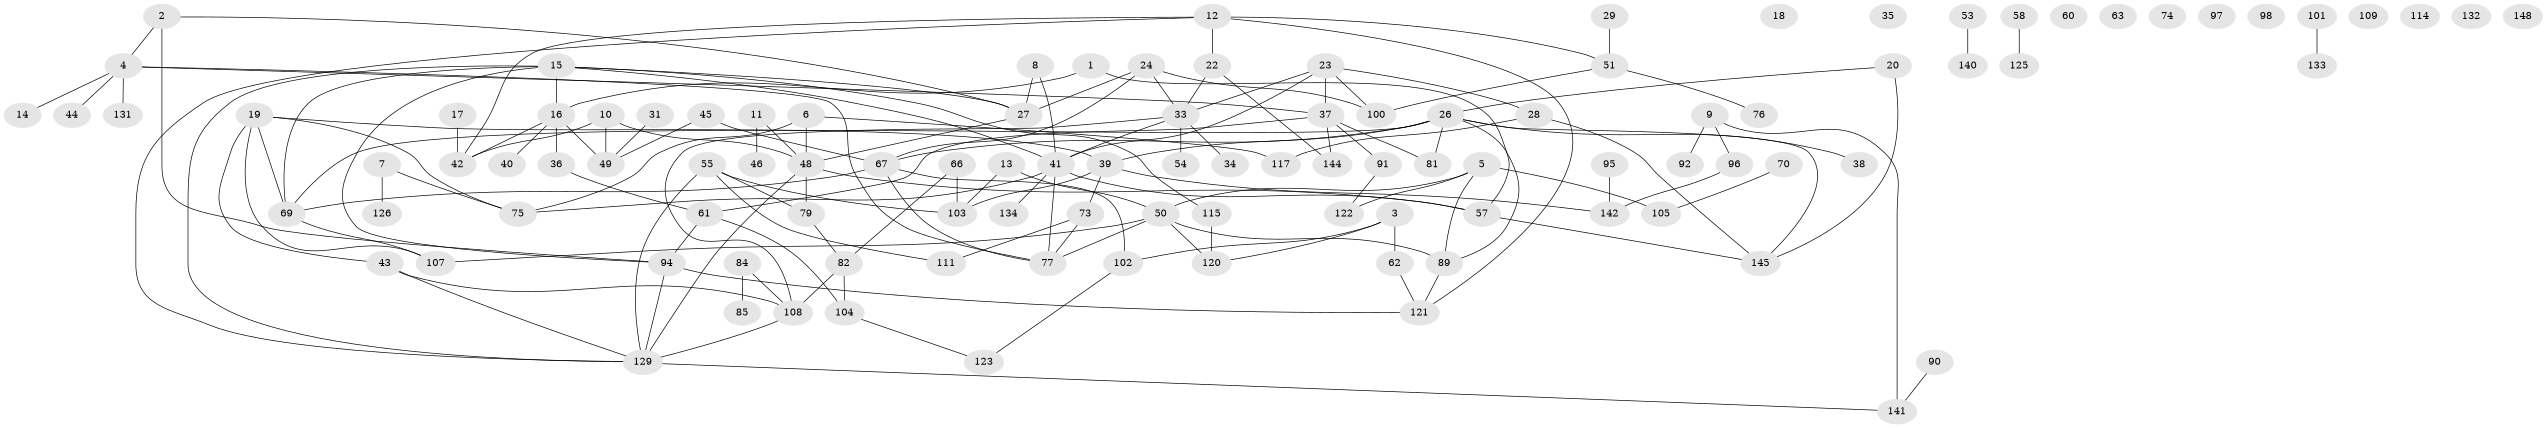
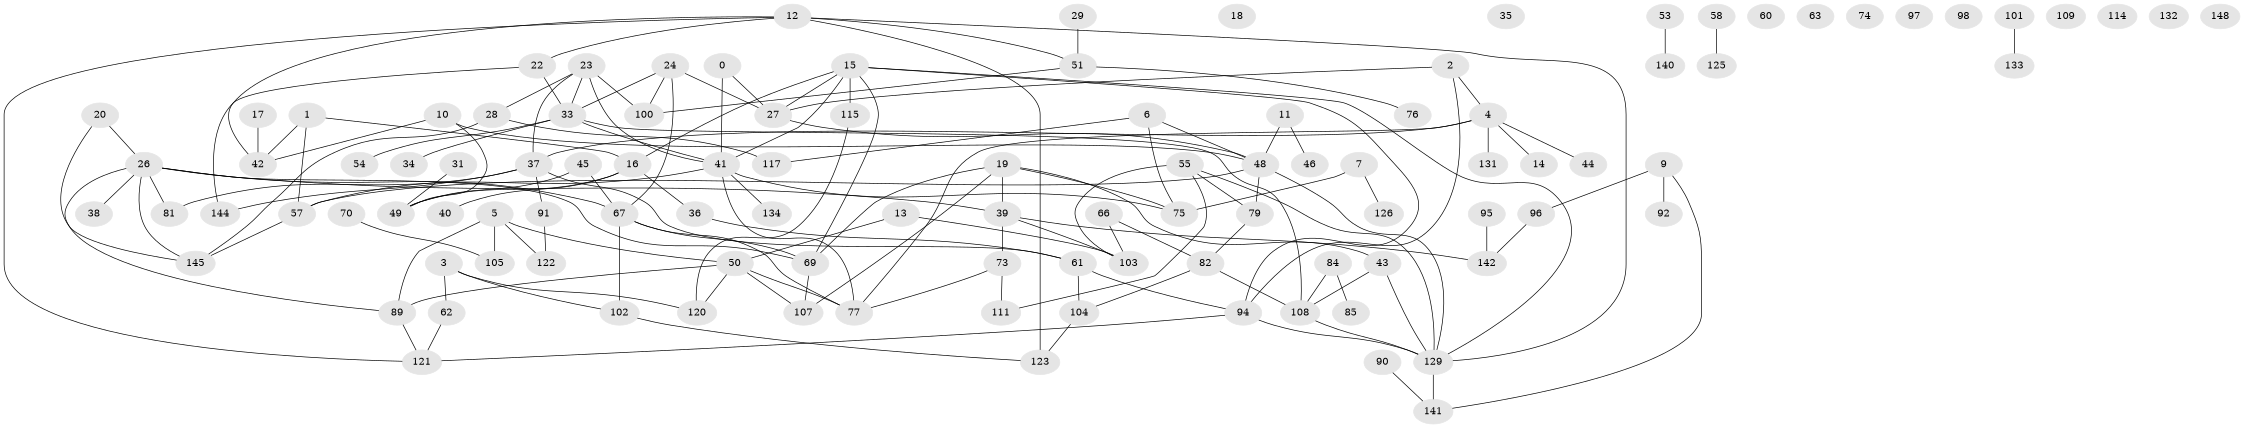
  graph {
    node [color=gray90 style=filled]
    16 [super="+83"]
    42
    49 [super="+86"]
    36
    40
    1
    57 [super="+68"]
    145
    2 [super="+65"]
    4 [super="+136"]
    27 [super="+72"]
    94 [super="+147"]
    14
    37 [super="+80"]
    44
    77 [super="+127"]
    131
    48 [super="+56"]
    121 [super="+143"]
    129 [super="+139"]
    3 [super="+118"]
    62
    102
    120
    123
    144
    81
    61 [super="+71"]
    91
    5 [super="+47"]
    50 [super="+88"]
    89
    105
    122 [super="+146"]
    107 [super="+110"]
    79 [super="+93"]
    6
    75 [super="+135"]
    117
    7 [super="+52"]
    126
    11 [super="+25"]
    46
-   8
+   8 [label=0]
    41 [super="+124"]
    134
    9 [super="+30"]
    92
    96
    141
    142
    10
    12 [super="+130"]
    22
    51
    33 [super="+78"]
    100
    76
    13
    103
    15 [super="+21"]
    69 [super="+119"]
    115
    17 [super="+138"]
    18
    19 [super="+87"]
    39 [super="+64"]
    43
    73
    108 [super="+112"]
    26 [super="+99"]
    67 [super="+113"]
    38
    20
    34
    54
    23 [super="+32"]
    28
    24 [super="+106"]
    29
    31
    35
    104 [super="+137"]
    111
    45
    82 [super="+116"]
    53
    140
    55 [super="+59"]
    58
    125
    60
    63
    66
    70
    74
    84
    85
    90
    95
    97
    98 [super="+128"]
    101
    133
    109
    114
    132
    148
-   16 -- 42
+   1 -- 42
    16 -- 49
    16 -- 36
    16 -- 40
    36 -- 61
    1 -- 16
    1 -- 57
    57 -- 145
    2 -- 4
    2 -- 27
    2 -- 94
    4 -- 14
    4 -- 37
    4 -- 44
    4 -- 77
    4 -- 131
    27 -- 48
    94 -- 121
    94 -- 129
    37 -- 144
    37 -- 81
    37 -- 61
    37 -- 91
    48 -- 57
    48 -- 129
    48 -- 79
    129 -- 141
    3 -- 62
    3 -- 102
    3 -- 120
    62 -- 121
    102 -- 123
    61 -- 94
    61 -- 104
    91 -- 122
    5 -- 50
    5 -- 89
    5 -- 105
    5 -- 122
    50 -- 77
    50 -- 120
    50 -- 89
    50 -- 107
    89 -- 121
    79 -- 82
    6 -- 48
    6 -- 75
    6 -- 117
    7 -- 75
    7 -- 126
    11 -- 48
    11 -- 46
    8 -- 27
    8 -- 41
    41 -- 57
    41 -- 77
    41 -- 75
    41 -- 134
    9 -- 92
    9 -- 96
    9 -- 141
    96 -- 142
    10 -- 42
    10 -- 49
    10 -- 48
    12 -- 42
    12 -- 121
    12 -- 129
+   12 -- 123
    12 -- 22
    12 -- 51
    22 -- 144
    22 -- 33
    51 -- 100
    51 -- 76
    33 -- 41
    33 -- 108
    33 -- 34
    33 -- 54
    13 -- 50
    13 -- 103
    15 -- 16
    15 -- 27
    15 -- 94
    15 -- 129
    15 -- 41
    15 -- 69
    15 -- 115
    69 -- 107
    115 -- 120
    17 -- 42
    19 -- 107
    19 -- 75
    19 -- 69
    19 -- 39
    19 -- 43
    39 -- 142
    39 -- 103
    39 -- 73
    43 -- 129
    43 -- 108
    73 -- 77
    73 -- 111
    108 -- 129
    26 -- 145
    26 -- 81
    26 -- 89
    26 -- 69
    26 -- 39
    26 -- 67
    26 -- 38
    67 -- 77
    67 -- 102
    67 -- 69
    20 -- 145
    20 -- 26
    23 -- 37
    23 -- 41
    23 -- 33
    23 -- 100
    23 -- 28
    28 -- 145
    28 -- 117
    24 -- 27
    24 -- 33
    24 -- 100
    24 -- 67
    29 -- 51
    31 -- 49
    104 -- 123
    45 -- 49
    45 -- 67
    82 -- 108
    82 -- 104
    53 -- 140
    55 -- 129
    55 -- 79
    55 -- 103
    55 -- 111
    58 -- 125
    66 -- 103
    66 -- 82
    70 -- 105
    84 -- 108
    84 -- 85
    90 -- 141
    95 -- 142
    101 -- 133
  }
